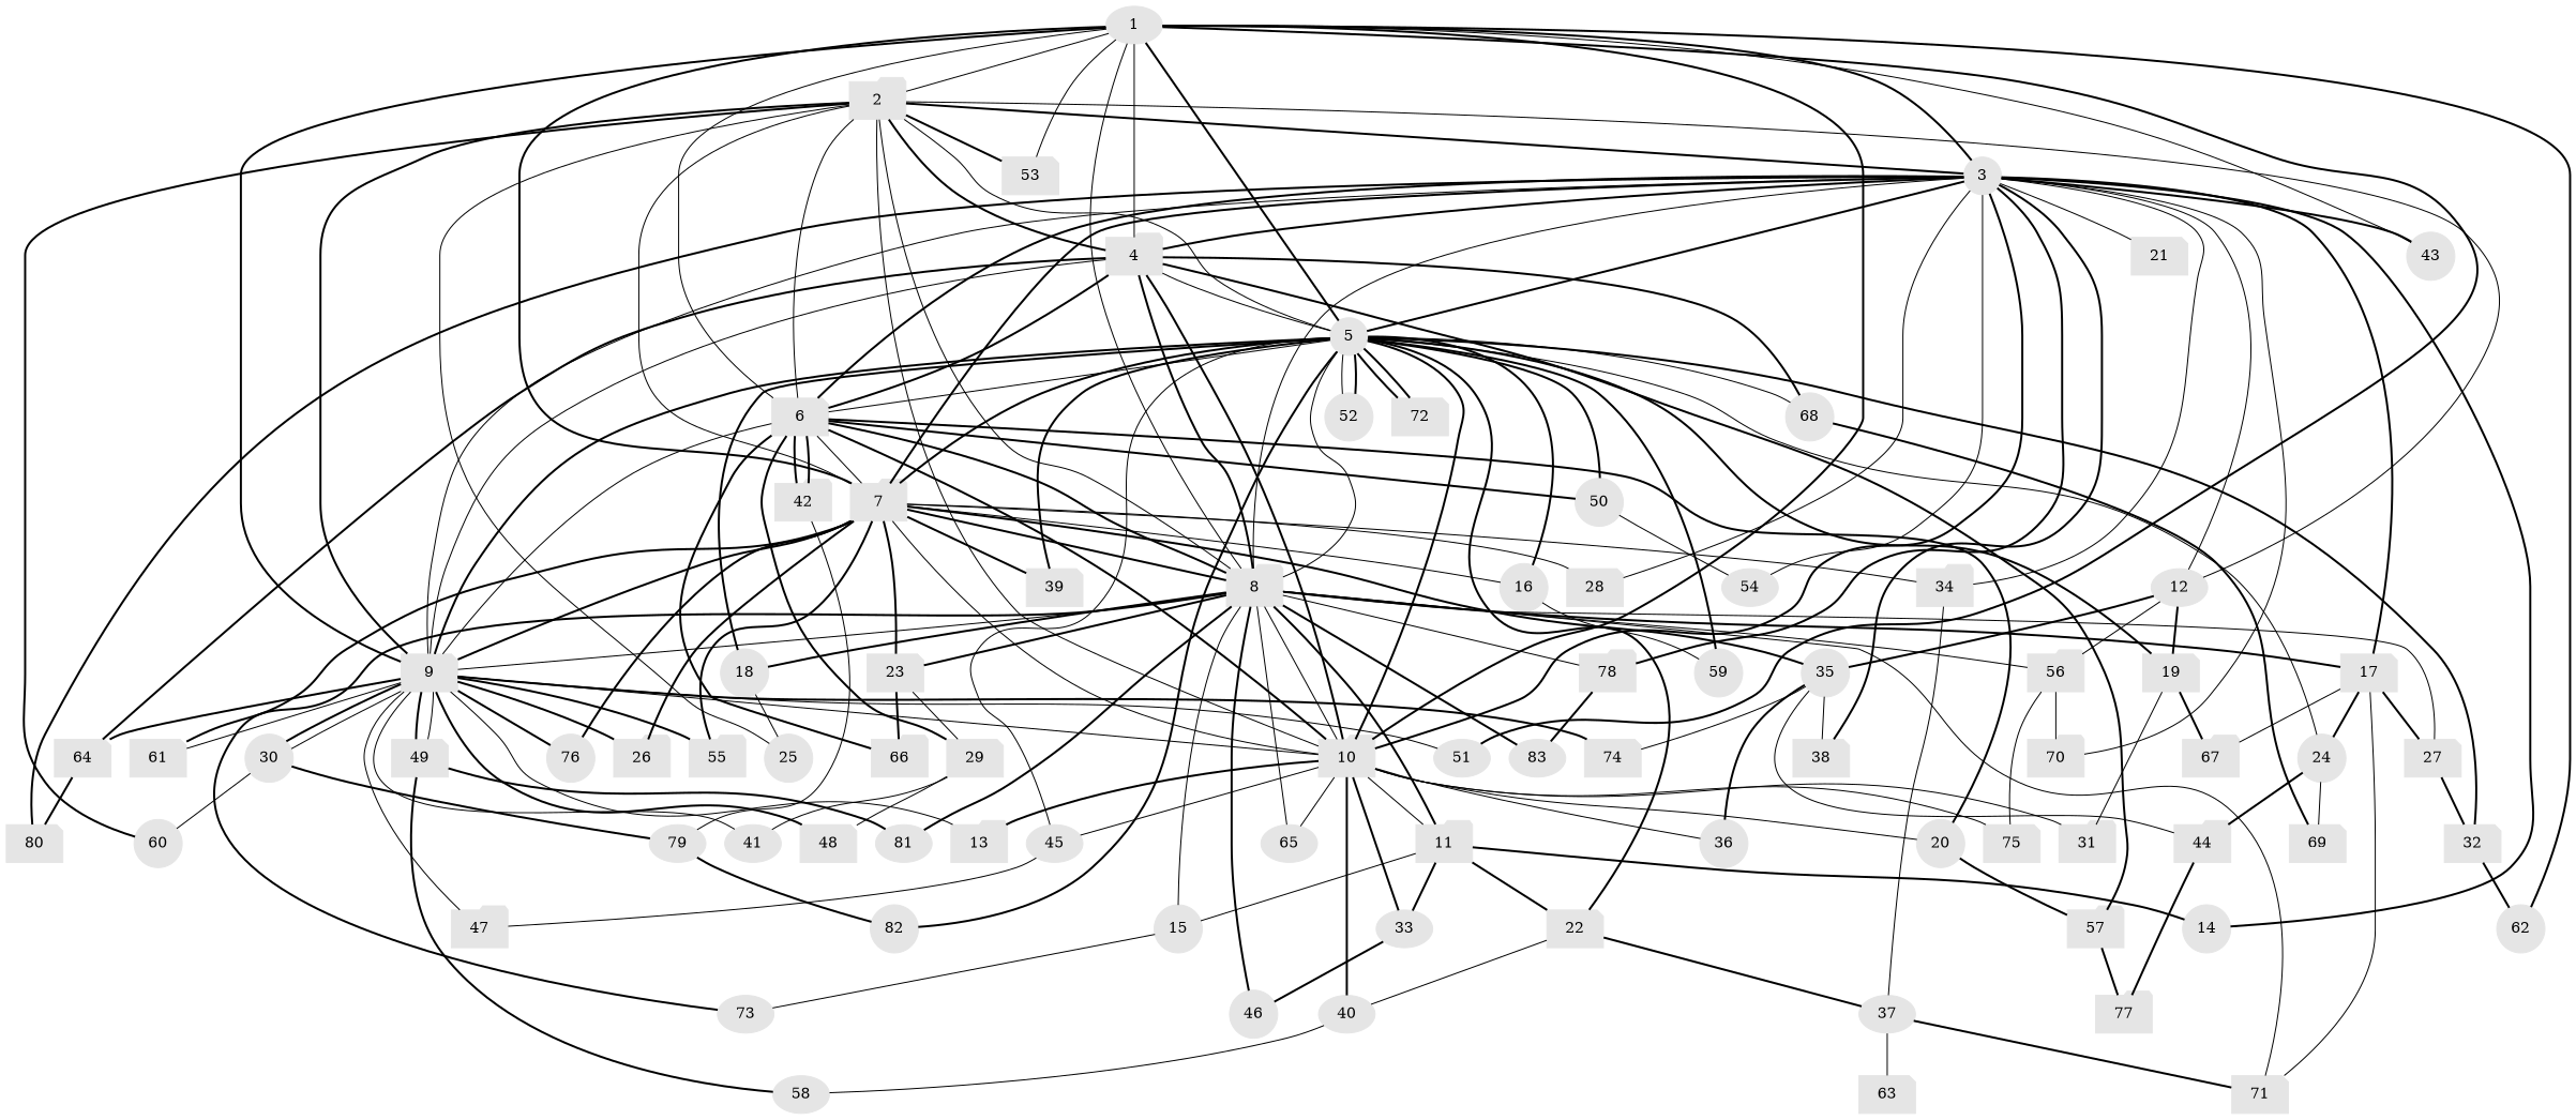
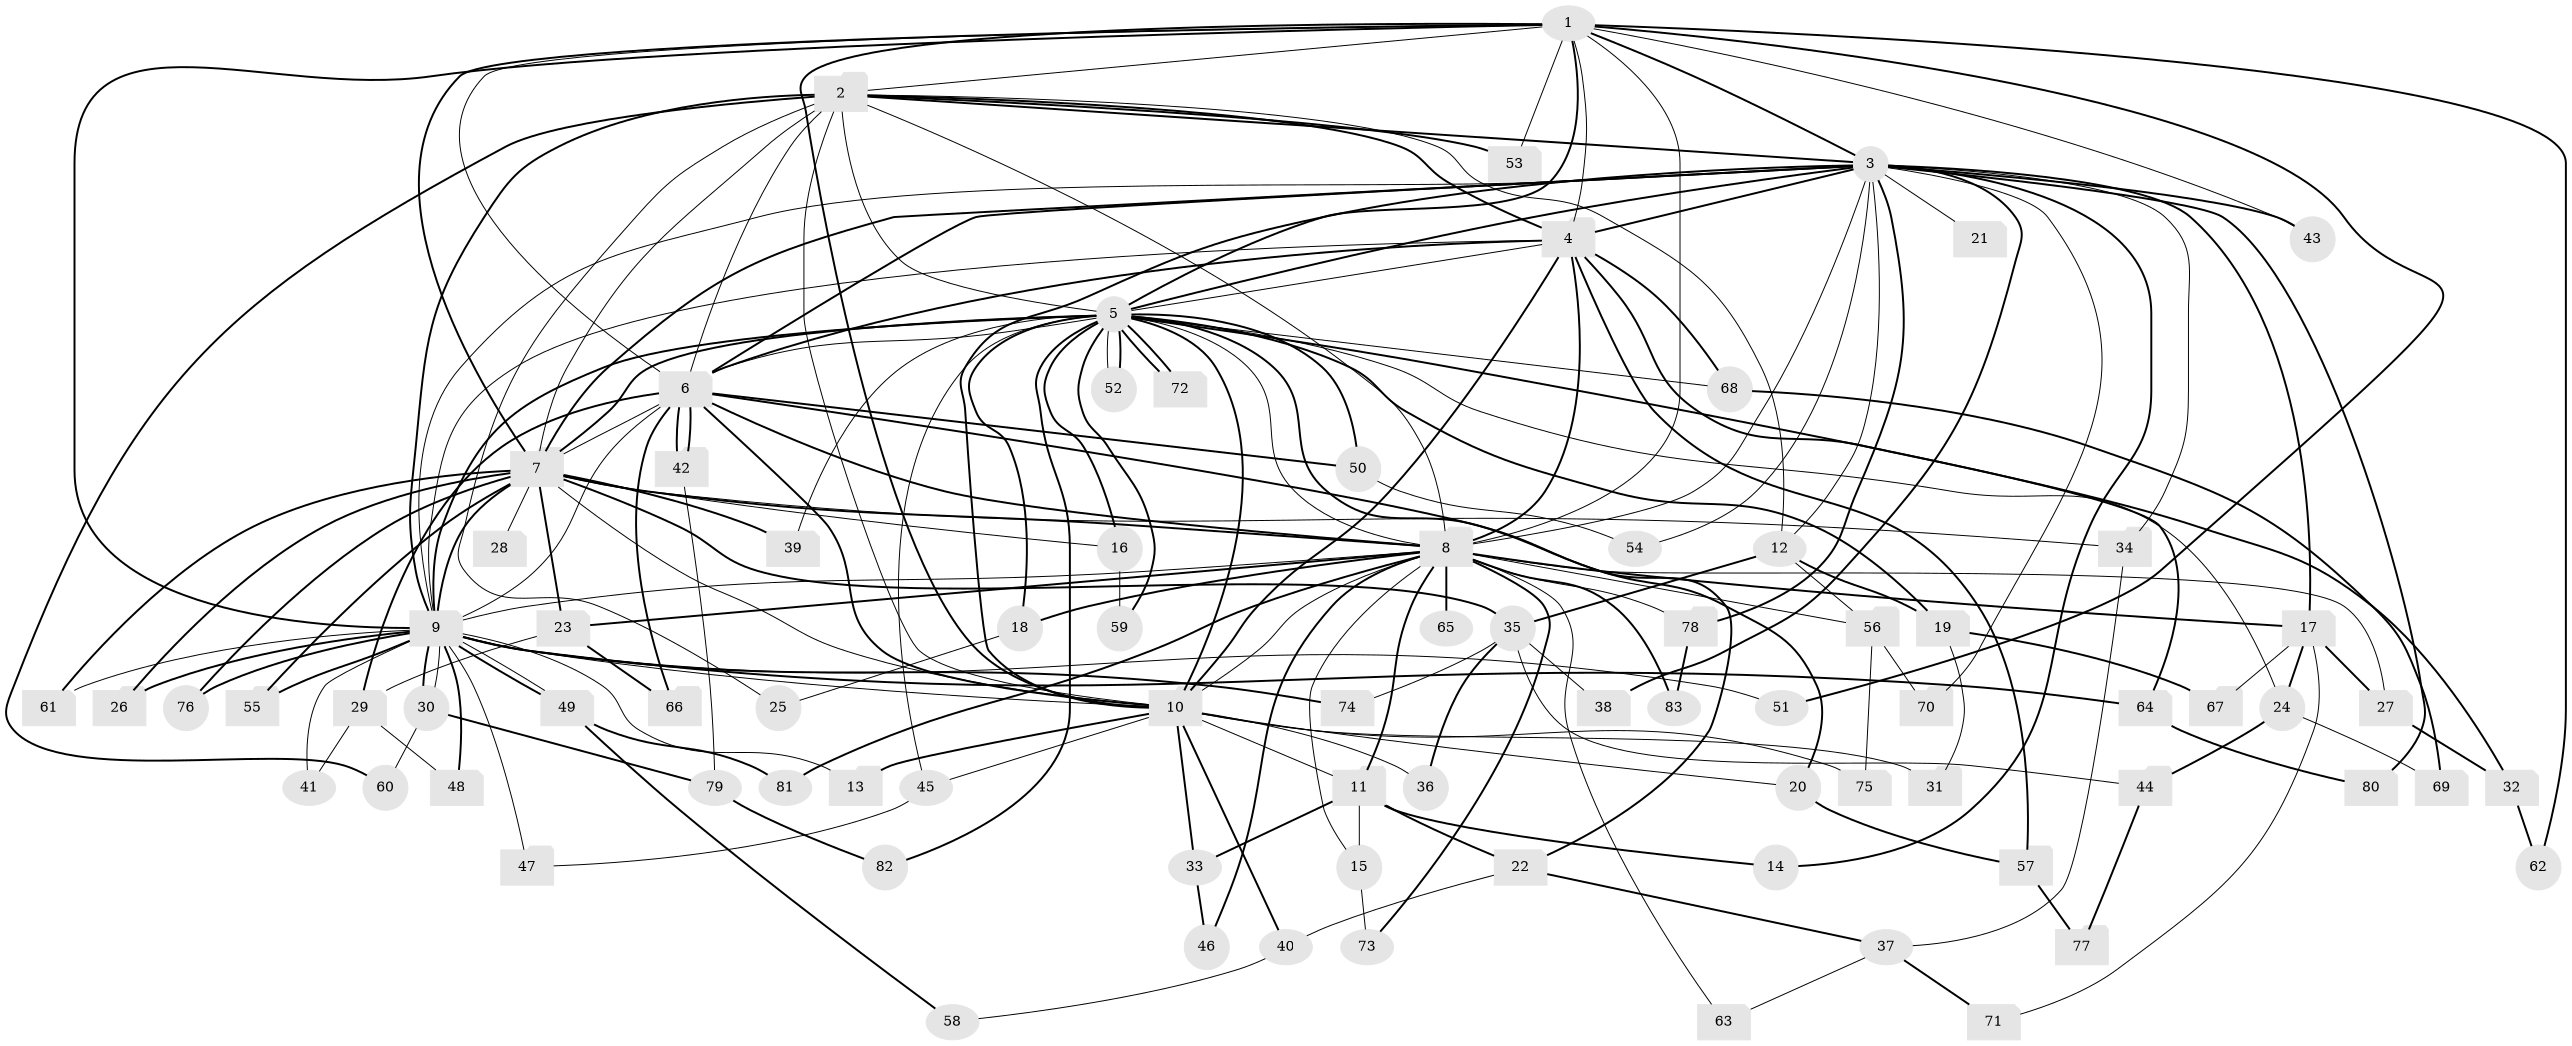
  graph {
    node [color=gray90 shape=note style=filled]
    edge [style=bold]
    1 [shape=ellipse]
    2 [shape=folder]
    3 [shape=circle]
    4 [shape=folder]
    5 [shape=circle]
    6
    7 [shape=folder]
    8 [shape=folder]
    9
    10 [shape=folder]
    43 [shape=circle]
    51 [shape=ellipse]
    53
    62 [shape=circle]
    12 [shape=ellipse]
    25 [shape=circle]
    60 [shape=circle]
    14 [shape=circle]
    17
    21
    28
    34 [shape=folder]
    38
    54 [shape=ellipse]
    70 [shape=folder]
    78 [shape=folder]
    80
    57 [shape=folder]
    64
    68 [shape=circle]
    16 [shape=circle]
    18 [shape=circle]
    19
    22
    24 [shape=circle]
    32
    39
    45 [shape=ellipse]
    50 [shape=circle]
    52 [shape=circle]
    59 [shape=circle]
    72
    82 [shape=circle]
    20 [shape=circle]
    29
    42 [shape=folder]
    66 [shape=folder]
    23
    26 [shape=folder]
    35 [shape=circle]
    55 [shape=folder]
    61
    76 [shape=circle]
    11 [shape=folder]
    15 [shape=circle]
    27
    46 [shape=circle]
    56 [shape=folder]
    63
    65 [shape=ellipse]
    73 [shape=ellipse]
    81 [shape=ellipse]
    83 [shape=ellipse]
    13 [shape=folder]
    30 [shape=circle]
    41 [shape=ellipse]
    47 [shape=folder]
    48
    49
    74
    31 [shape=folder]
    33 [shape=ellipse]
    36 [shape=circle]
    40 [shape=ellipse]
    75
    67 [shape=folder]
    71
    37 [shape=ellipse]
    77 [shape=folder]
    69
    44 [shape=folder]
    79 [shape=ellipse]
    58 [shape=ellipse]
    1 -- 2 [style=solid]
    1 -- 3
    1 -- 4 [style=solid]
    1 -- 5
    1 -- 6 [style=solid]
    1 -- 7
    1 -- 8 [style=solid]
    1 -- 9
    1 -- 10
    1 -- 43 [style=solid]
    1 -- 51
    1 -- 53 [style=solid]
    1 -- 62
    2 -- 3
    2 -- 4
    2 -- 5 [style=solid]
    2 -- 6 [style=solid]
    2 -- 7 [style=solid]
    2 -- 8 [style=solid]
    2 -- 9
    2 -- 10 [style=solid]
    2 -- 53
    2 -- 12 [style=solid]
    2 -- 25 [style=solid]
    2 -- 60
    3 -- 4
    3 -- 5
    3 -- 6
    3 -- 7
    3 -- 8 [style=solid]
    3 -- 9 [style=solid]
    3 -- 10
    3 -- 43
    3 -- 12 [style=solid]
    3 -- 14
    3 -- 17
    3 -- 21 [style=solid]
-   3 -- 28 [style=solid]
    3 -- 34 [style=solid]
    3 -- 38
    3 -- 54 [style=solid]
    3 -- 70 [style=solid]
    3 -- 78
    3 -- 80
    4 -- 5 [style=solid]
    4 -- 6
    4 -- 8
    4 -- 9 [style=solid]
    4 -- 10
    4 -- 57
    4 -- 64
    4 -- 68
    5 -- 6 [style=solid]
    5 -- 7
    5 -- 8 [style=solid]
    5 -- 9
    5 -- 10
    5 -- 68 [style=solid]
    5 -- 16
    5 -- 18
    5 -- 19
    5 -- 22
    5 -- 24 [style=solid]
    5 -- 32
-   5 -- 39
+   5 -- 39 [style=solid]
    5 -- 45 [style=solid]
    5 -- 50
    5 -- 52 [style=solid]
    5 -- 52
    5 -- 59
    5 -- 72
    5 -- 72
    5 -- 82
    6 -- 7 [style=solid]
    6 -- 8
    6 -- 9 [style=solid]
    6 -- 10
    6 -- 50
    6 -- 20
    6 -- 29
    6 -- 42
    6 -- 42
    6 -- 66
    7 -- 8
    7 -- 9
    7 -- 10 [style=solid]
    7 -- 28 [style=solid]
    7 -- 34 [style=solid]
    7 -- 16 [style=solid]
    7 -- 39
    7 -- 23
    7 -- 26
    7 -- 35
    7 -- 55
    7 -- 61
    7 -- 76
    8 -- 9 [style=solid]
    8 -- 10 [style=solid]
    8 -- 17
    8 -- 78 [style=solid]
    8 -- 18
    8 -- 23
    8 -- 11
    8 -- 15 [style=solid]
    8 -- 27 [style=solid]
    8 -- 46
    8 -- 56 [style=solid]
-   8 -- 71 [style=solid]
-   8 -- 65 [style=solid]
+   8 -- 63 [style=solid]
+   8 -- 65
    8 -- 73
    8 -- 81
    8 -- 83
    9 -- 10 [style=solid]
    9 -- 51 [style=solid]
    9 -- 64
    9 -- 26
    9 -- 55
    9 -- 61 [style=solid]
    9 -- 76
    9 -- 13 [style=solid]
    9 -- 30
    9 -- 30 [style=solid]
    9 -- 41 [style=solid]
    9 -- 47 [style=solid]
    9 -- 48
    9 -- 49
    9 -- 49 [style=solid]
    9 -- 74
    10 -- 45 [style=solid]
    10 -- 20 [style=solid]
    10 -- 11 [style=solid]
-   10 -- 65 [style=solid]
    10 -- 13
    10 -- 31 [style=solid]
    10 -- 33
    10 -- 36 [style=solid]
    10 -- 40
    10 -- 75 [style=solid]
    12 -- 19
    12 -- 35
    12 -- 56 [style=solid]
    17 -- 24
    17 -- 27
    17 -- 67 [style=solid]
    17 -- 71 [style=solid]
    34 -- 37 [style=solid]
    78 -- 83
    57 -- 77
    64 -- 80
    68 -- 69
    16 -- 59 [style=solid]
    18 -- 25 [style=solid]
    19 -- 31 [style=solid]
    19 -- 67
    22 -- 40 [style=solid]
    22 -- 37
    24 -- 69 [style=solid]
    24 -- 44
    32 -- 62
    45 -- 47 [style=solid]
    50 -- 54 [style=solid]
    20 -- 57
    29 -- 41 [style=solid]
    29 -- 48 [style=solid]
    42 -- 79 [style=solid]
    23 -- 29 [style=solid]
    23 -- 66
    35 -- 38 [style=solid]
    35 -- 74 [style=solid]
    35 -- 36
    35 -- 44 [style=solid]
    11 -- 14
    11 -- 22
    11 -- 15 [style=solid]
    11 -- 33
    15 -- 73 [style=solid]
    27 -- 32
    56 -- 70 [style=solid]
    56 -- 75 [style=solid]
    30 -- 60 [style=solid]
    30 -- 79
    49 -- 81
    49 -- 58
    33 -- 46
    40 -- 58 [style=solid]
    37 -- 63 [style=solid]
    37 -- 71
    44 -- 77
    79 -- 82
  }
